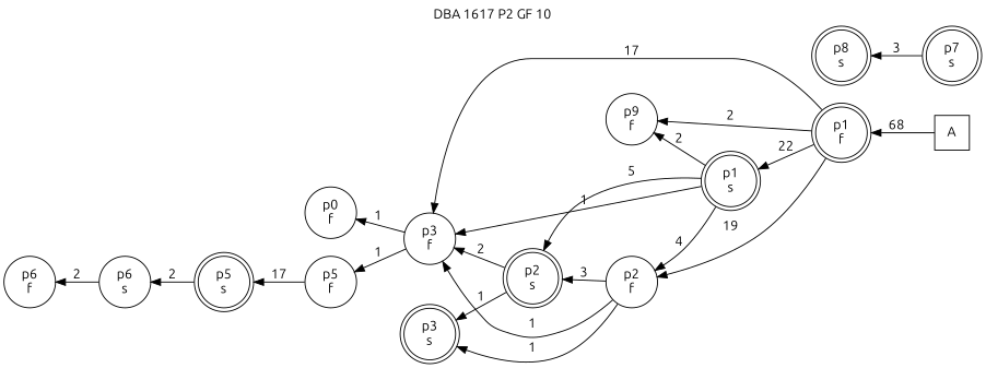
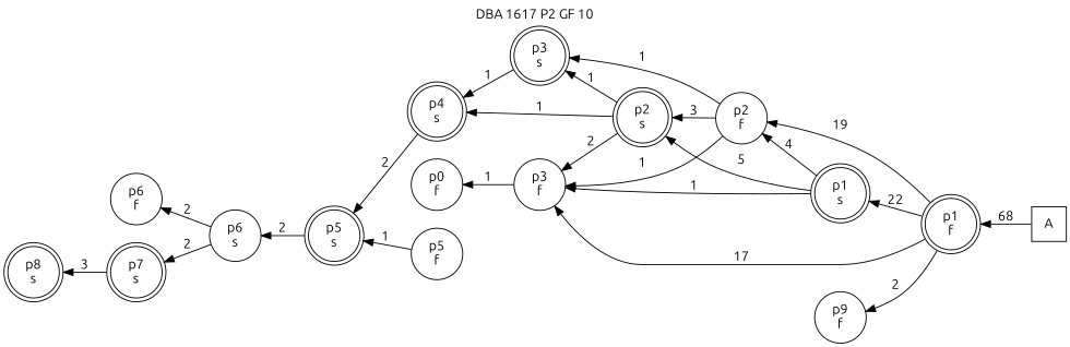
  digraph {
    fontname=Ubuntu
    label=" DBA 1617 P2 GF 10 "
    labelloc=tl
    rankdir=RL
    node [fontname=Ubuntu shape=doublecircle]
    edge [fontname=Ubuntu]
    n1 [label=A shape=square]
    n2 [label="p1\nf"]
    n3 [label="p2\nf" shape=circle]
    n4 [label="p1\ns"]
    n5 [label="p3\nf" shape=circle]
    n6 [label="p9\nf" shape=circle]
    n7 [label="p2\ns"]
    n8 [label="p3\ns"]
+   n9 [label="p4\ns"]
    n10 [label="p0\nf" shape=circle]
    n11 [label="p5\nf" shape=circle]
    n12 [label="p5\ns"]
    n13 [label="p6\ns" shape=circle]
    n14 [label="p6\nf" shape=circle]
    n15 [label="p7\ns"]
    n16 [label="p8\ns"]
    n1 -> n2 [label=68]
    n2 -> n3 [label=19]
    n2 -> n4 [label=22]
    n2 -> n5 [label=17]
    n2 -> n6 [label=2]
    n3 -> n5 [label=1]
    n3 -> n7 [label=3]
    n3 -> n8 [label=1]
    n4 -> n3 [label=4]
    n4 -> n5 [label=1]
-   n4 -> n6 [label=2]
    n4 -> n7 [label=5]
    n5 -> n10 [label=1]
-   n5 -> n11 [label=1]
    n7 -> n5 [label=2]
    n7 -> n8 [label=1]
-   n11 -> n12 [label=17]
+   n7 -> n9 [label=1]
+   n8 -> n9 [label=1]
+   n9 -> n12 [label=2]
+   n11 -> n12 [label=1]
    n12 -> n13 [label=2]
    n13 -> n14 [label=2]
+   n13 -> n15 [label=2]
    n15 -> n16 [label=3]
  }
